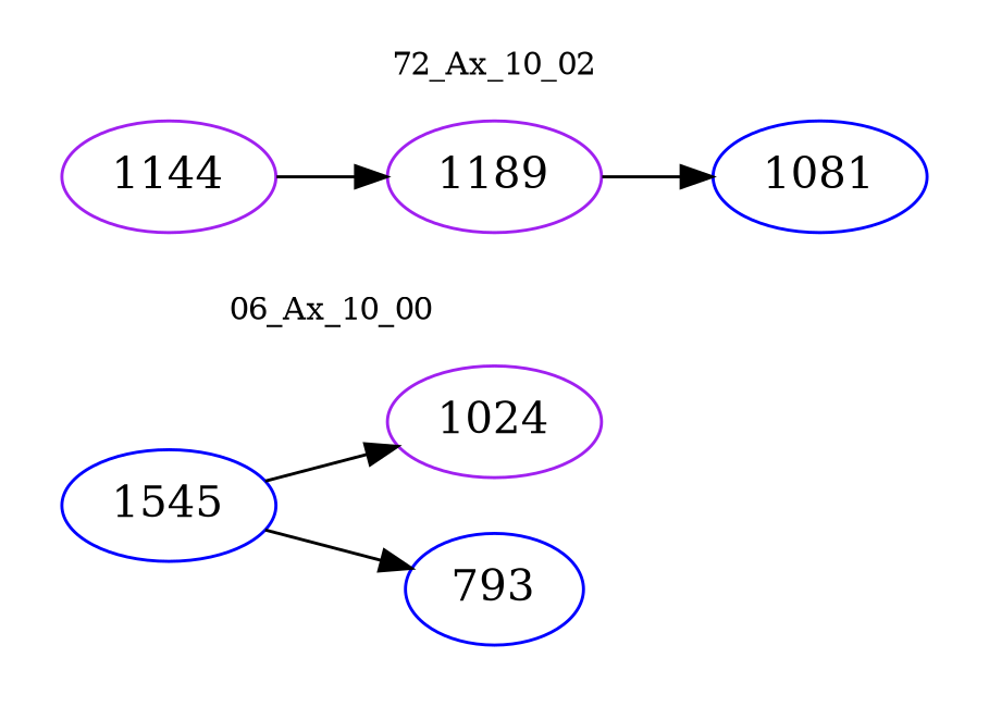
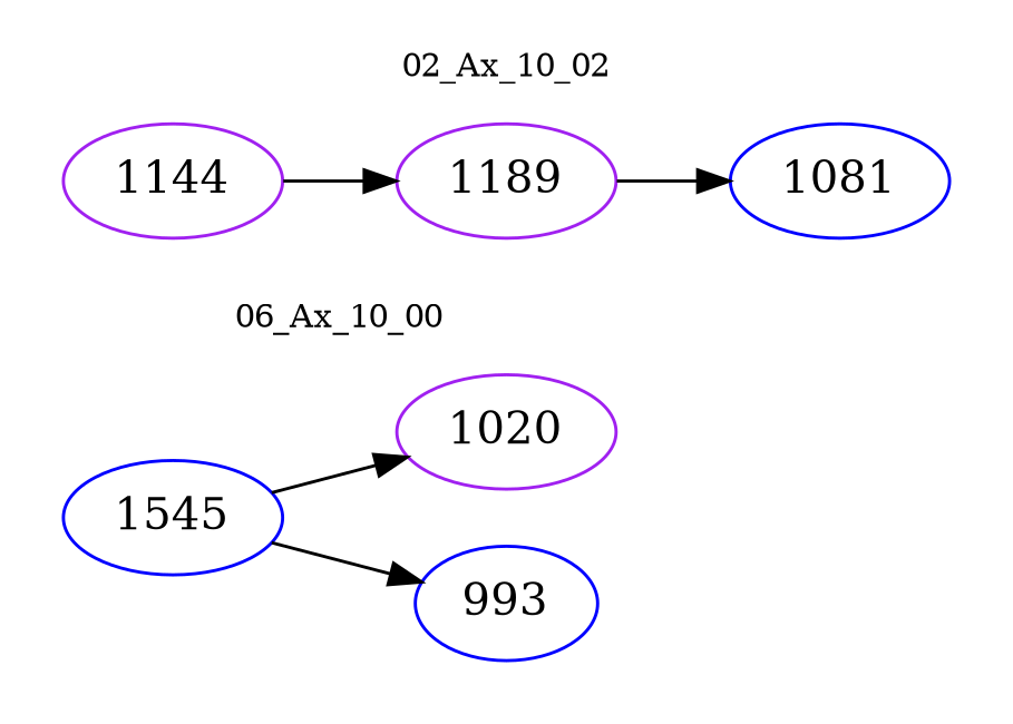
  digraph {
    rankdir=LR
    node [color=blue]
    edge [color=black]
    n1 [label=1545]
-   n2 [label=793]
-   n3 [color=purple label=1024]
+   n2 [label=993]
+   n3 [color=purple label=1020]
    n4 [color=purple label=1189]
    n5 [label=1081]
    n6 [color=purple label=1144]
    subgraph cluster_1 {
      color=white
      fontsize=10
      label="06_Ax_10_00"
      n1
      n2
      n3
    }
    subgraph cluster_2 {
      color=white
      fontsize=10
-     label="72_Ax_10_02"
+     label="02_Ax_10_02"
      n4
      n5
      n6
    }
    n1 -> n2
    n1 -> n3
    n4 -> n5
    n6 -> n4
  }
